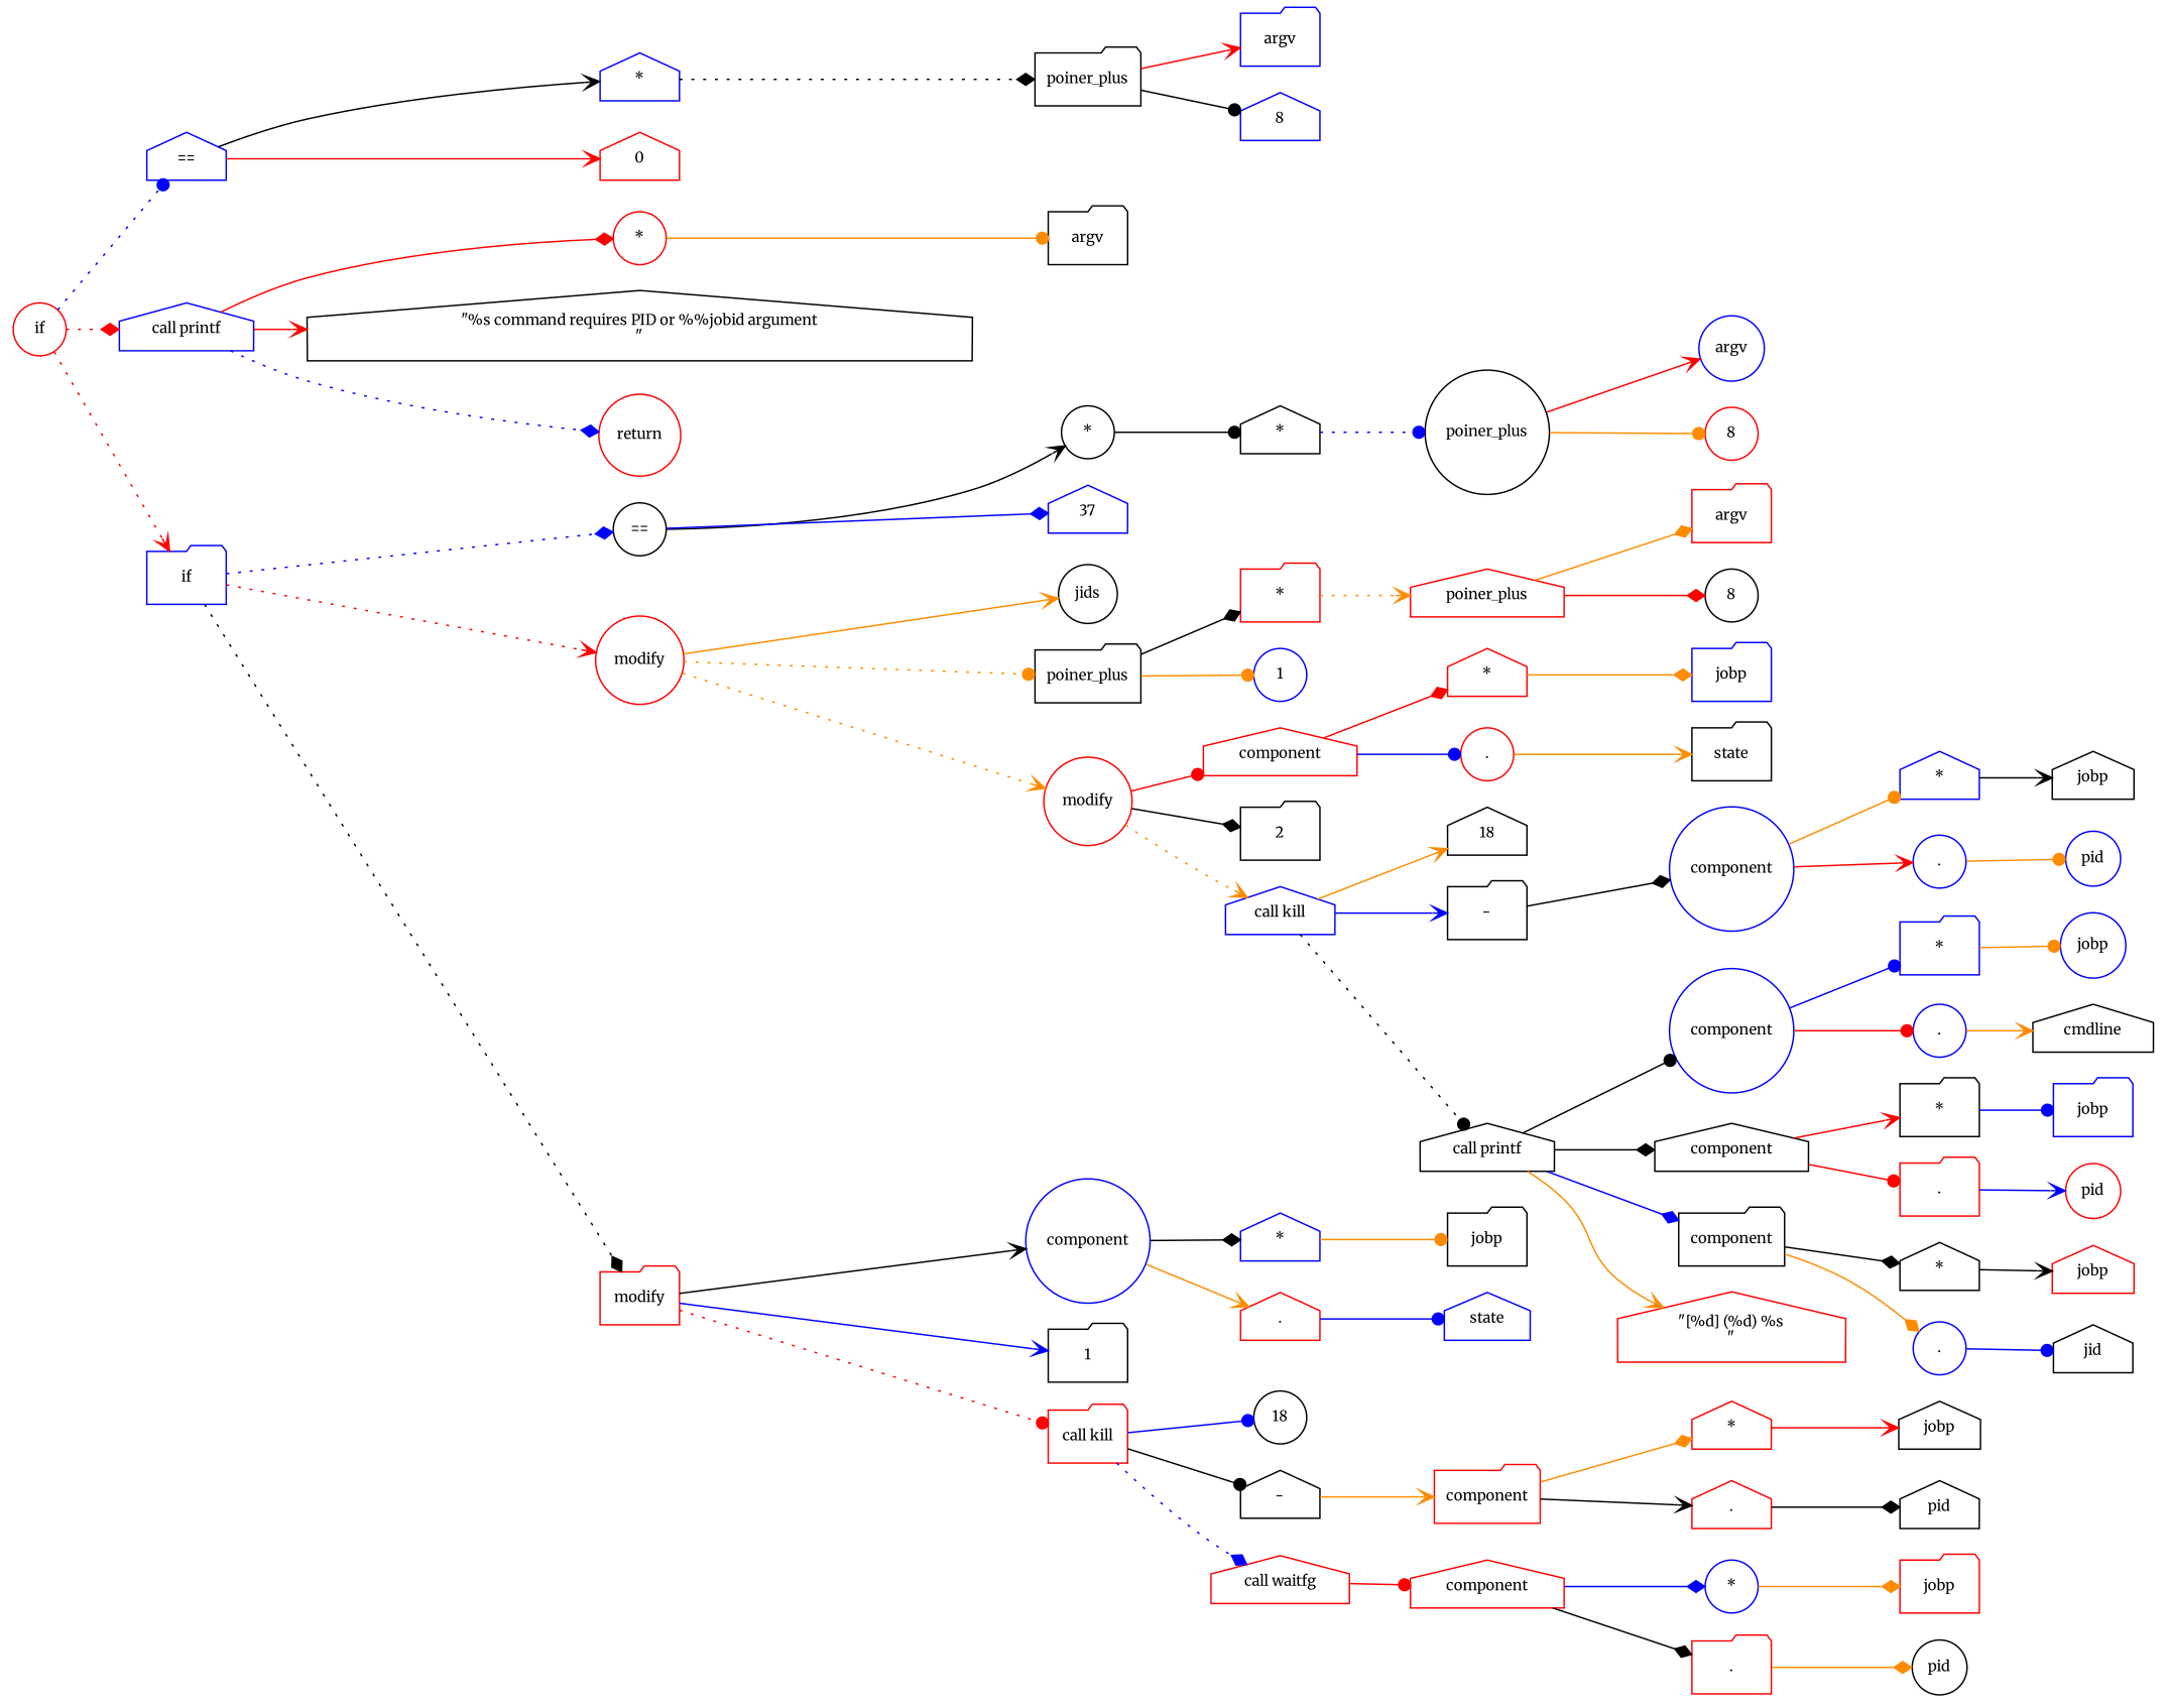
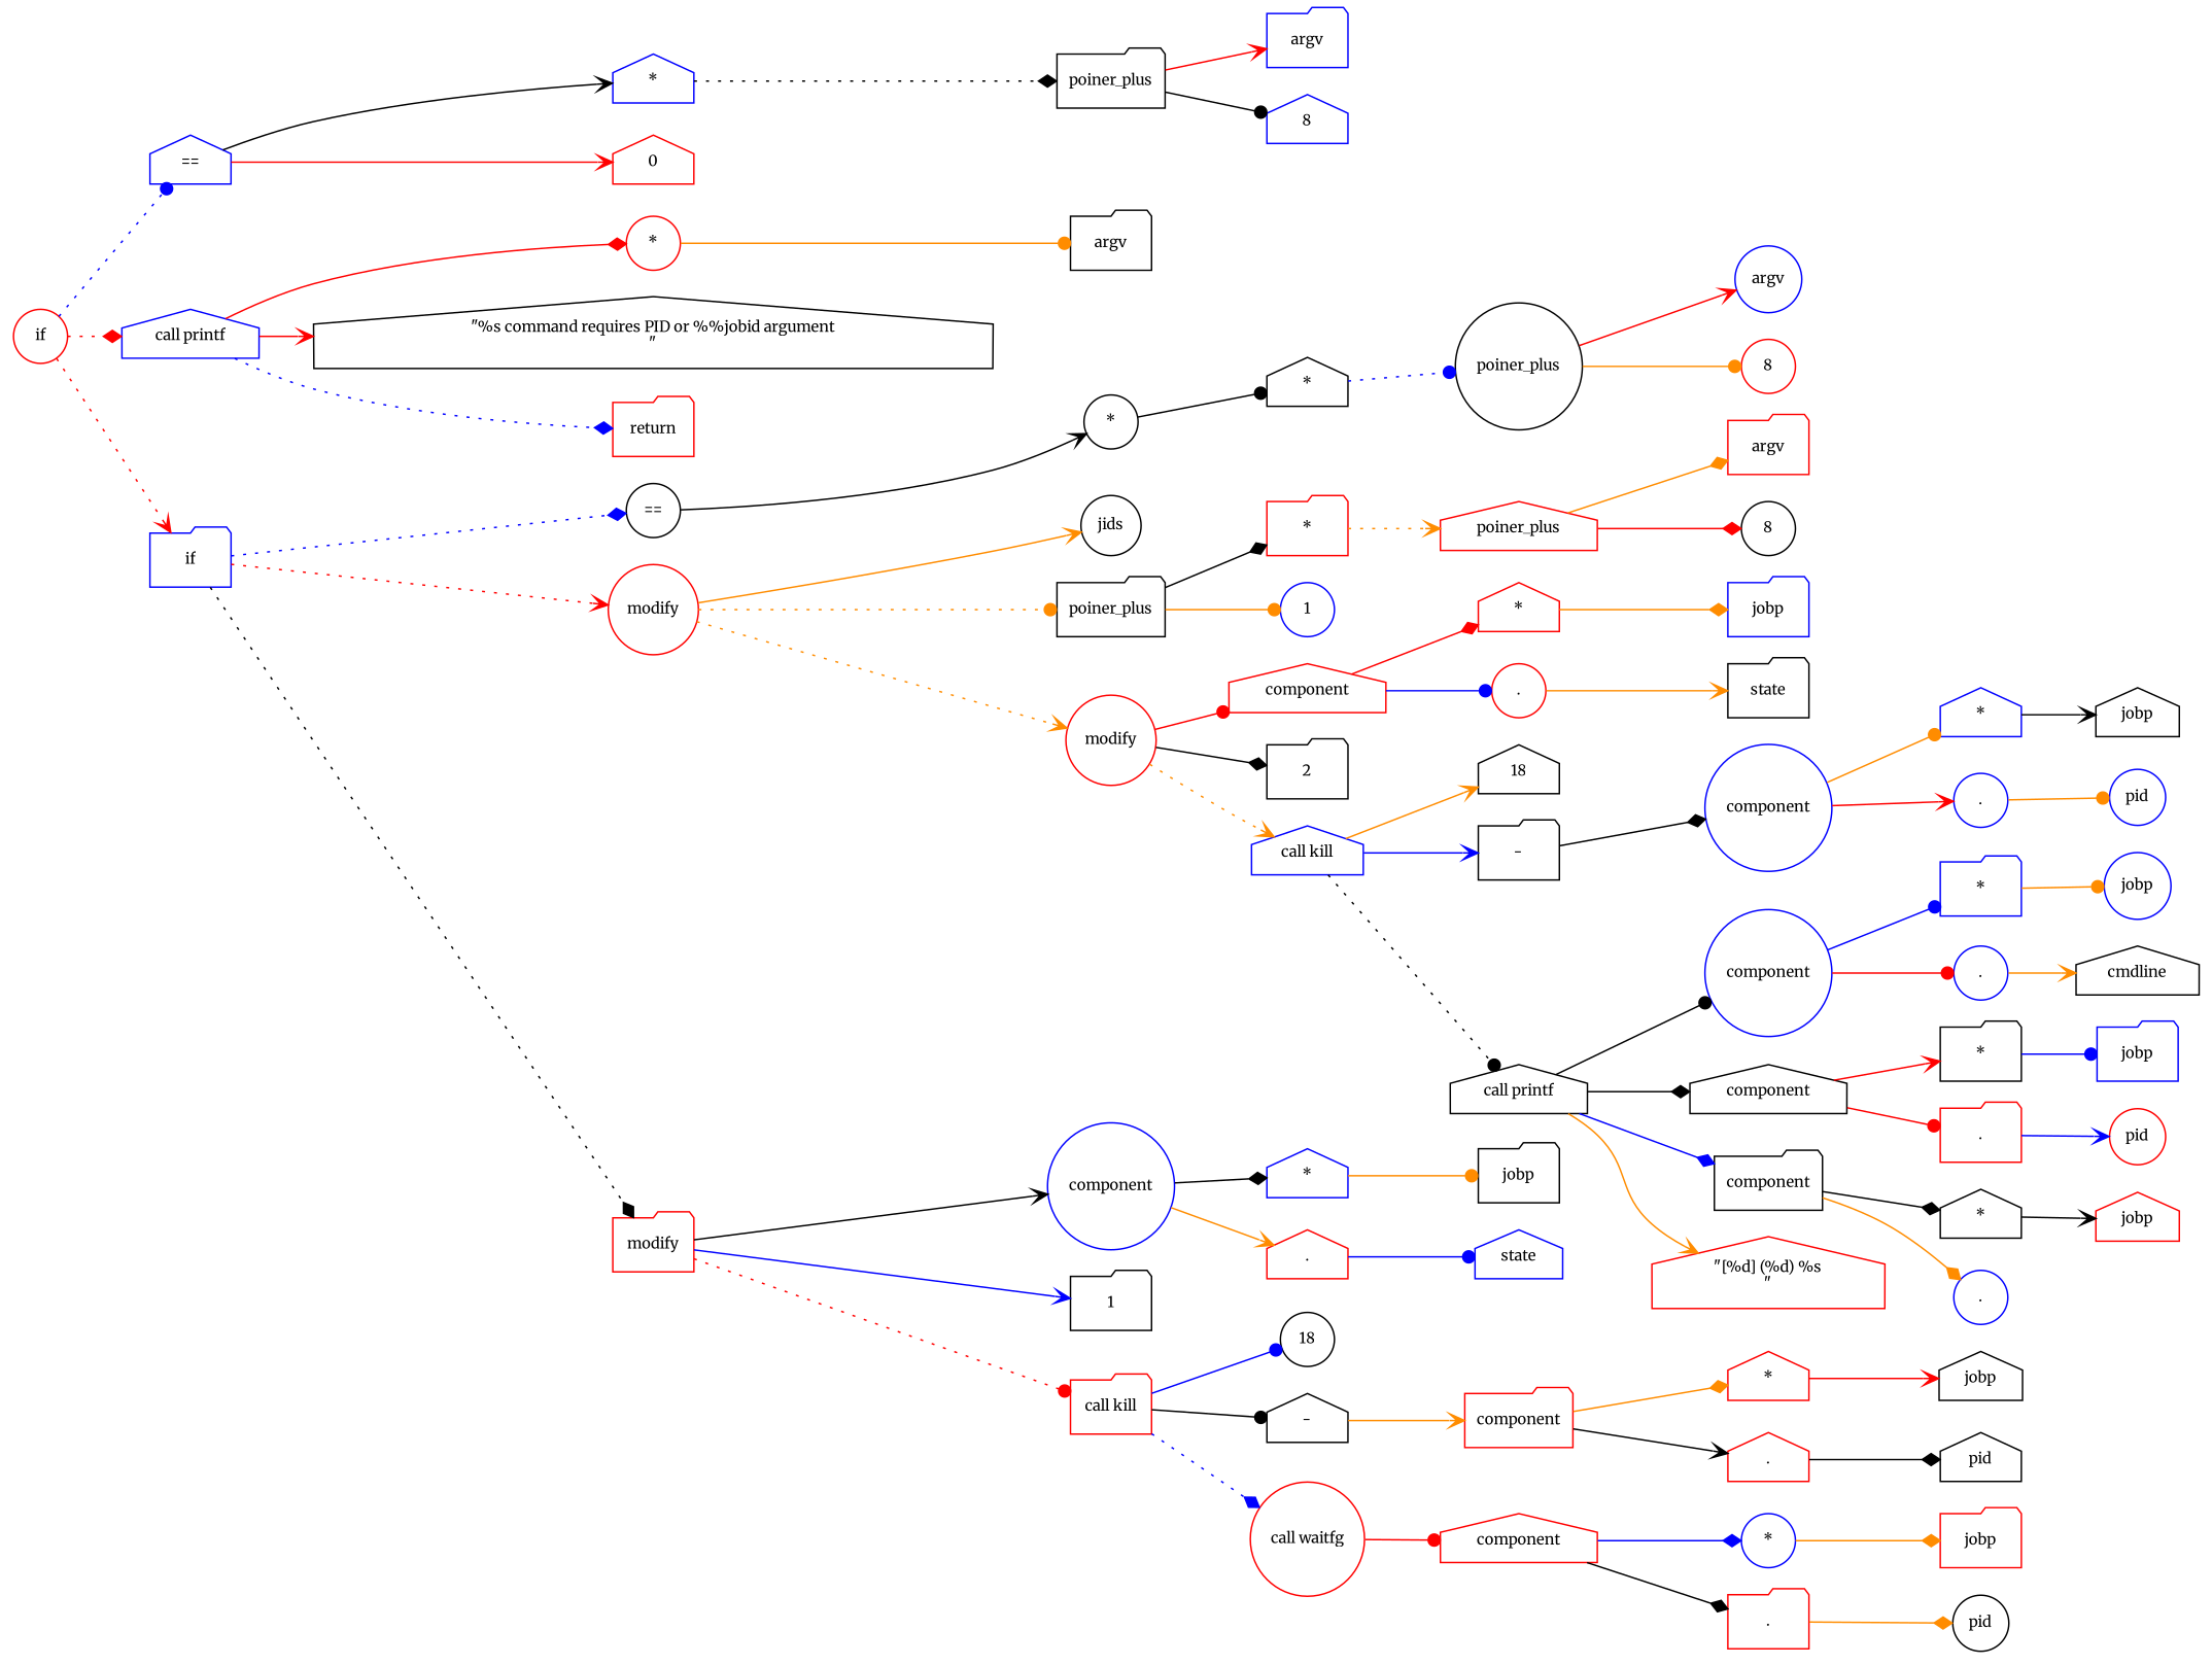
  digraph {
    fontname=Merriweather
    fontsize=10
    rankdir=LR
    node [color=black fontname=Merriweather fontsize=10 shape=house]
    edge [arrowhead=vee color=darkorange fontname=Merriweather fontsize=10]
    n1 [color=red label=if shape=circle]
    n2 [color=blue label="=="]
    n3 [color=blue label="call printf"]
    n4 [color=blue label=if shape=folder]
    n5 [color=blue label="*"]
    n6 [color=red label=0]
    n7 [color=red label="*" shape=circle]
    n8 [label="\"%s command requires PID or %%jobid argument\n\""]
-   n9 [color=red label=return shape=circle]
+   n9 [color=red label=return shape=folder]
    n10 [label="==" shape=circle]
    n11 [color=red label=modify shape=circle]
    n12 [color=red label=modify shape=folder]
    n13 [label=poiner_plus shape=folder]
    n14 [color=blue label=argv shape=folder]
    n15 [color=blue label=8]
    n16 [label=argv shape=folder]
    n17 [label="*" shape=circle]
-   n18 [color=blue label=37]
    n19 [label=jids shape=circle]
    n20 [label=poiner_plus shape=folder]
    n21 [color=red label=modify shape=circle]
    n22 [color=blue label=component shape=circle]
    n23 [label=1 shape=folder]
    n24 [color=red label="call kill" shape=folder]
    n25 [label="*"]
    n26 [label=poiner_plus shape=circle]
    n27 [color=blue label=argv shape=circle]
    n28 [color=red label=8 shape=circle]
    n29 [color=red label="*" shape=folder]
    n30 [color=blue label=1 shape=circle]
    n31 [color=red label=component]
    n32 [label=2 shape=folder]
    n33 [color=blue label="call kill"]
    n34 [color=red label=poiner_plus]
    n35 [color=red label=argv shape=folder]
    n36 [label=8 shape=circle]
    n37 [color=red label="*"]
    n38 [color=red label="." shape=circle]
    n39 [label=18]
    n40 [label="-" shape=folder]
    n41 [label="call printf"]
    n42 [color=blue label=jobp shape=folder]
    n43 [label=state shape=folder]
    n44 [color=blue label=component shape=circle]
    n45 [color=blue label=component shape=circle]
    n46 [label=component]
    n47 [label=component shape=folder]
    n48 [color=red label="\"[%d] (%d) %s\n\""]
    n49 [color=blue label="*"]
    n50 [color=blue label="." shape=circle]
    n51 [label=jobp]
    n52 [color=blue label=pid shape=circle]
    n53 [color=blue label="*" shape=folder]
    n54 [color=blue label="." shape=circle]
    n55 [label="*" shape=folder]
    n56 [color=red label="." shape=folder]
    n57 [label="*"]
    n58 [color=blue label="." shape=circle]
    n59 [color=blue label=jobp shape=circle]
    n60 [label=cmdline]
    n61 [color=blue label=jobp shape=folder]
    n62 [color=red label=pid shape=circle]
    n63 [color=red label=jobp]
-   n64 [label=jid]
    n65 [color=blue label="*"]
    n66 [color=red label="."]
    n67 [label=18 shape=circle]
    n68 [label="-"]
-   n69 [color=red label="call waitfg"]
+   n69 [color=red label="call waitfg" shape=circle]
    n70 [label=jobp shape=folder]
    n71 [color=blue label=state]
    n72 [color=red label=component shape=folder]
    n73 [color=red label=component]
    n74 [color=red label="*"]
    n75 [color=red label="."]
    n76 [label=jobp]
    n77 [label=pid]
    n78 [color=blue label="*" shape=circle]
    n79 [color=red label="." shape=folder]
    n80 [color=red label=jobp shape=folder]
    n81 [label=pid shape=circle]
    n1 -> n2 [arrowhead=dot color=blue style=dotted]
    n1 -> n3 [arrowhead=diamond color=red style=dotted]
    n1 -> n4 [color=red style=dotted]
    n2 -> n5 [color=black]
    n2 -> n6 [color=red]
    n3 -> n7 [arrowhead=diamond color=red]
    n3 -> n8 [color=red]
    n3 -> n9 [arrowhead=diamond color=blue style=dotted]
    n4 -> n10 [arrowhead=diamond color=blue style=dotted]
    n4 -> n11 [color=red style=dotted]
    n4 -> n12 [arrowhead=diamond color=black style=dotted]
    n5 -> n13 [arrowhead=diamond color=black style=dotted]
    n7 -> n16 [arrowhead=dot]
    n10 -> n17 [color=black]
-   n10 -> n18 [arrowhead=diamond color=blue]
    n11 -> n19
    n11 -> n20 [arrowhead=dot style=dotted]
    n11 -> n21 [style=dotted]
    n12 -> n22 [color=black]
    n12 -> n23 [color=blue]
    n12 -> n24 [arrowhead=dot color=red style=dotted]
    n13 -> n14 [color=red]
    n13 -> n15 [arrowhead=dot color=black]
    n17 -> n25 [arrowhead=dot color=black]
    n20 -> n29 [arrowhead=diamond color=black]
    n20 -> n30 [arrowhead=dot]
    n21 -> n31 [arrowhead=dot color=red]
    n21 -> n32 [arrowhead=diamond color=black]
    n21 -> n33 [style=dotted]
    n22 -> n65 [arrowhead=diamond color=black]
    n22 -> n66
    n24 -> n67 [arrowhead=dot color=blue]
    n24 -> n68 [arrowhead=dot color=black]
    n24 -> n69 [arrowhead=diamond color=blue style=dotted]
    n25 -> n26 [arrowhead=dot color=blue style=dotted]
    n26 -> n27 [color=red]
    n26 -> n28 [arrowhead=dot]
    n29 -> n34 [style=dotted]
    n31 -> n37 [arrowhead=diamond color=red]
    n31 -> n38 [arrowhead=dot color=blue]
    n33 -> n39
    n33 -> n40 [color=blue]
    n33 -> n41 [arrowhead=dot color=black style=dotted]
    n34 -> n35 [arrowhead=diamond]
    n34 -> n36 [arrowhead=diamond color=red]
    n37 -> n42 [arrowhead=diamond]
    n38 -> n43
    n40 -> n44 [arrowhead=diamond color=black]
    n41 -> n45 [arrowhead=dot color=black]
    n41 -> n46 [arrowhead=diamond color=black]
    n41 -> n47 [arrowhead=diamond color=blue]
    n41 -> n48
    n44 -> n49 [arrowhead=dot]
    n44 -> n50 [color=red]
    n45 -> n53 [arrowhead=dot color=blue]
    n45 -> n54 [arrowhead=dot color=red]
    n46 -> n55 [color=red]
    n46 -> n56 [arrowhead=dot color=red]
    n47 -> n57 [arrowhead=diamond color=black]
    n47 -> n58 [arrowhead=diamond]
    n49 -> n51 [color=black]
    n50 -> n52 [arrowhead=dot]
    n53 -> n59 [arrowhead=dot]
    n54 -> n60
    n55 -> n61 [arrowhead=dot color=blue]
    n56 -> n62 [color=blue]
    n57 -> n63 [color=black]
-   n58 -> n64 [arrowhead=dot color=blue]
    n65 -> n70 [arrowhead=dot]
    n66 -> n71 [arrowhead=dot color=blue]
    n68 -> n72
    n69 -> n73 [arrowhead=dot color=red]
    n72 -> n74 [arrowhead=diamond]
    n72 -> n75 [color=black]
    n73 -> n78 [arrowhead=diamond color=blue]
    n73 -> n79 [arrowhead=diamond color=black]
    n74 -> n76 [color=red]
    n75 -> n77 [arrowhead=diamond color=black]
    n78 -> n80 [arrowhead=diamond]
    n79 -> n81 [arrowhead=diamond]
  }
